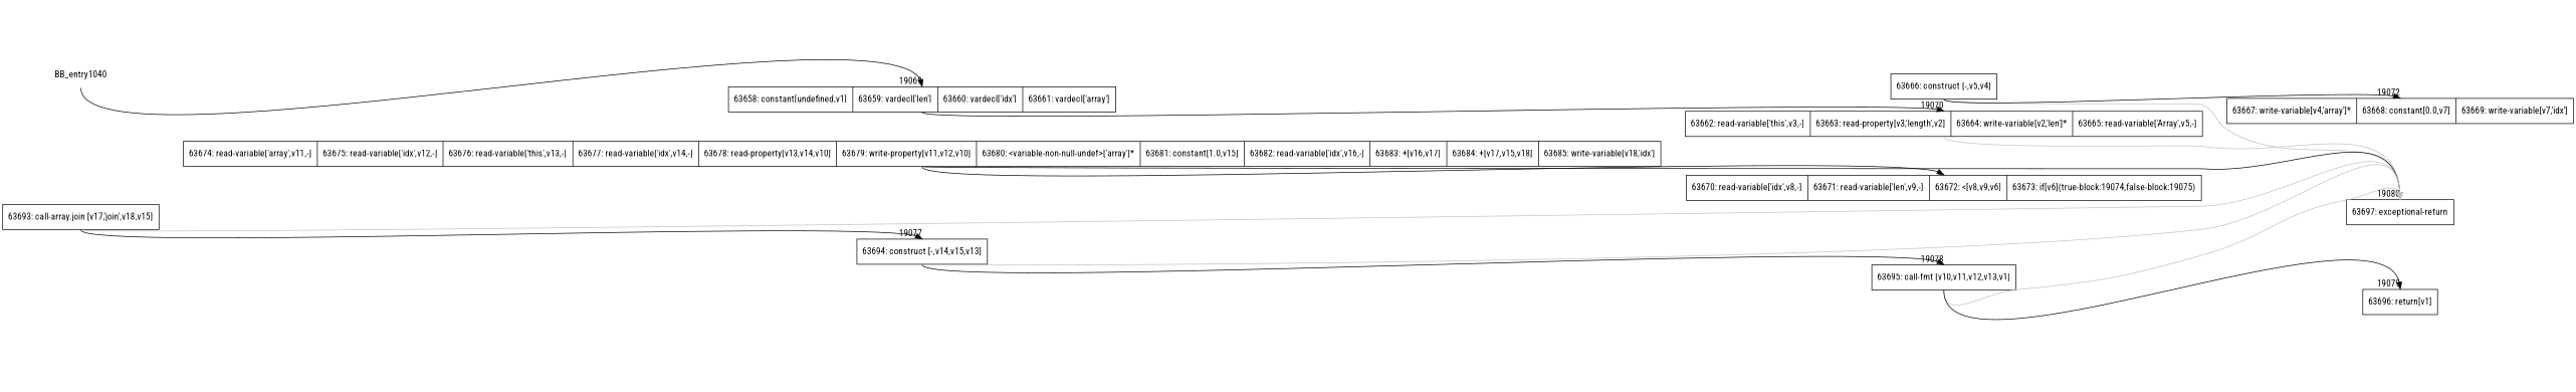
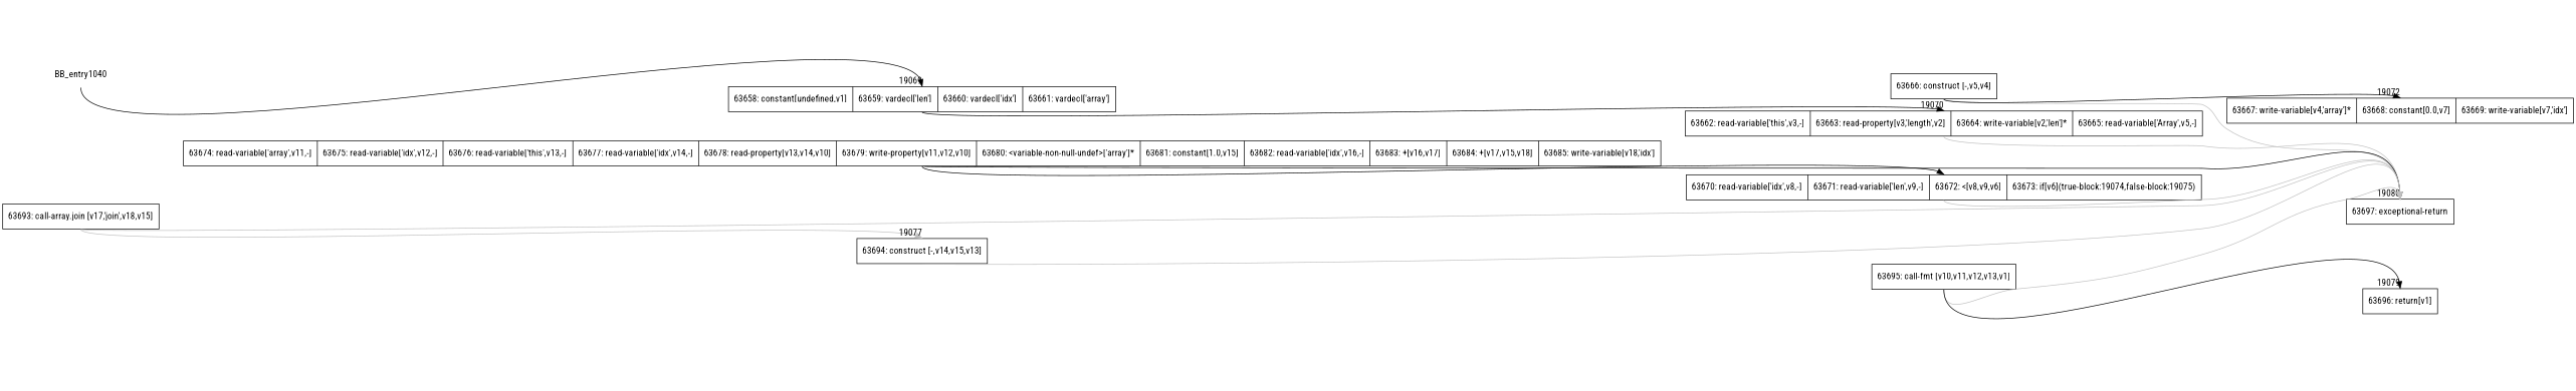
  digraph {
    fontname="Roboto Condensed"
    rankdir=LR
    node [fontname="Roboto Condensed" shape=record]
    edge [fontname="Roboto Condensed" headport=n tailport=s]
    n1 [label=BB_entry1040 shape=none]
    n2 [label="{63658: constant[undefined,v1]|63659: vardecl['len']|63660: vardecl['idx']|63661: vardecl['array']}"]
    n3 [label="{63662: read-variable['this',v3,-]|63663: read-property[v3,'length',v2]|63664: write-variable[v2,'len']*|63665: read-variable['Array',v5,-]}"]
    n4 [label="{63697: exceptional-return}"]
    n5 [label="{63666: construct [-,v5,v4]}"]
    n6 [label="{63667: write-variable[v4,'array']*|63668: constant[0.0,v7]|63669: write-variable[v7,'idx']}"]
    n7 [label="{63670: read-variable['idx',v8,-]|63671: read-variable['len',v9,-]|63672: \<[v8,v9,v6]|63673: if[v6](true-block:19074,false-block:19075)}"]
    n8 [label="{63674: read-variable['array',v11,-]|63675: read-variable['idx',v12,-]|63676: read-variable['this',v13,-]|63677: read-variable['idx',v14,-]|63678: read-property[v13,v14,v10]|63679: write-property[v11,v12,v10]|63680: \<variable-non-null-undef\>['array']*|63681: constant[1.0,v15]|63682: read-variable['idx',v16,-]|63683: +[v16,v17]|63684: +[v17,v15,v18]|63685: write-variable[v18,'idx']}"]
    n9 [label="{63693: call-array.join [v17,'join',v18,v15]}"]
    n10 [label="{63694: construct [-,v14,v15,v13]}"]
    n11 [label="{63695: call-fmt [v10,v11,v12,v13,v1]}"]
    n12 [label="{63696: return[v1]}"]
    n1 -> n2 [headlabel="    19069"]
    n2 -> n3 [headlabel="      19070"]
    n3 -> n4 [color=gray headlabel="      19080"]
    n5 -> n4 [color=gray]
    n5 -> n6 [headlabel="      19072"]
+   n7 -> n4 [color=gray]
    n8 -> n4 [color=black]
    n8 -> n7
    n9 -> n4 [color=gray]
-   n9 -> n10 [headlabel="      19077"]
+   n9 -> n10 [headlabel="      19077" color=gray]
    n10 -> n4 [color=gray]
-   n10 -> n11 [headlabel="      19078"]
    n11 -> n4 [color=gray]
    n11 -> n12 [headlabel="      19079"]
  }
